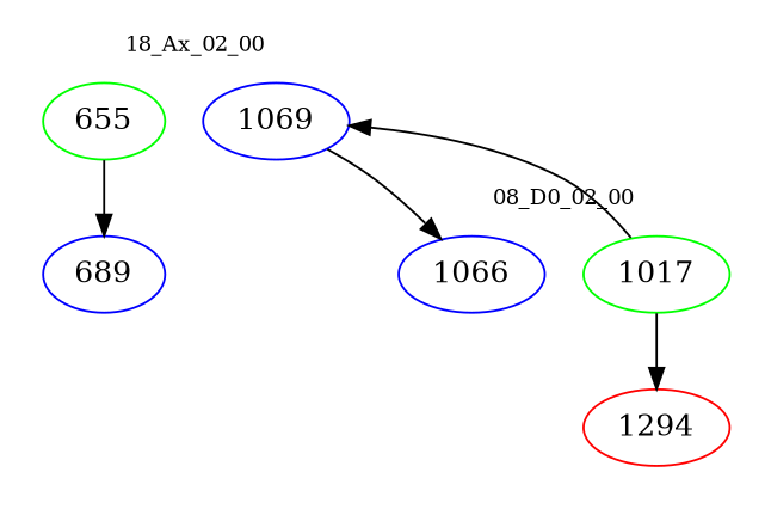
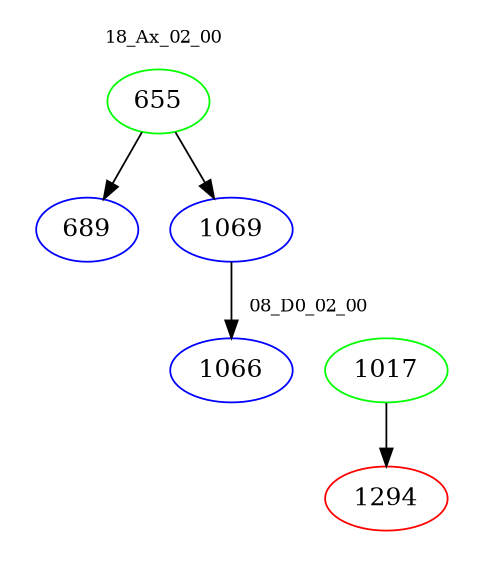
  digraph {
    node [color=blue]
    edge [color=black]
    n1 [color=green label=655]
    n2 [label=689]
    n3 [label=1069]
    n4 [color=green label=1017]
    n5 [label=1066]
    n6 [color=red label=1294]
    subgraph cluster_1 {
      color=white
      fontsize=10
      label="18_Ax_02_00"
      n1
      n2
      n3
    }
    subgraph cluster_2 {
      color=white
      fontsize=10
      label="08_D0_02_00"
      n4
      n5
      n6
    }
    n1 -> n2
-   n4 -> n3
+   n1 -> n3
    n3 -> n5
    n4 -> n6
  }
